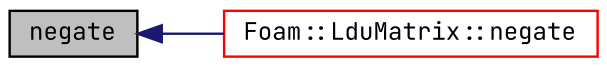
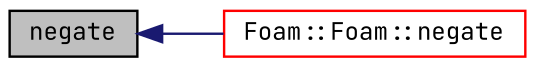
  digraph {
    rankdir=LR
    fontname="JetBrains Mono"
    node [fontname="JetBrains Mono" fontsize=10 shape=record]
    n1 [color=black fillcolor=grey75 fontcolor=black height=0.2 label=negate style=filled width=0.4]
-   n2 [color=red height=0.2 label="Foam::LduMatrix::negate" width=0.4]
+   n2 [color=red height=0.2 label="Foam::Foam::negate" width=0.4]
    n1 -> n2 [color=midnightblue dir=back fontname="JetBrains Mono" fontsize=10 labelfontname=FreeSans labelfontsize=10 style=solid]
  }
